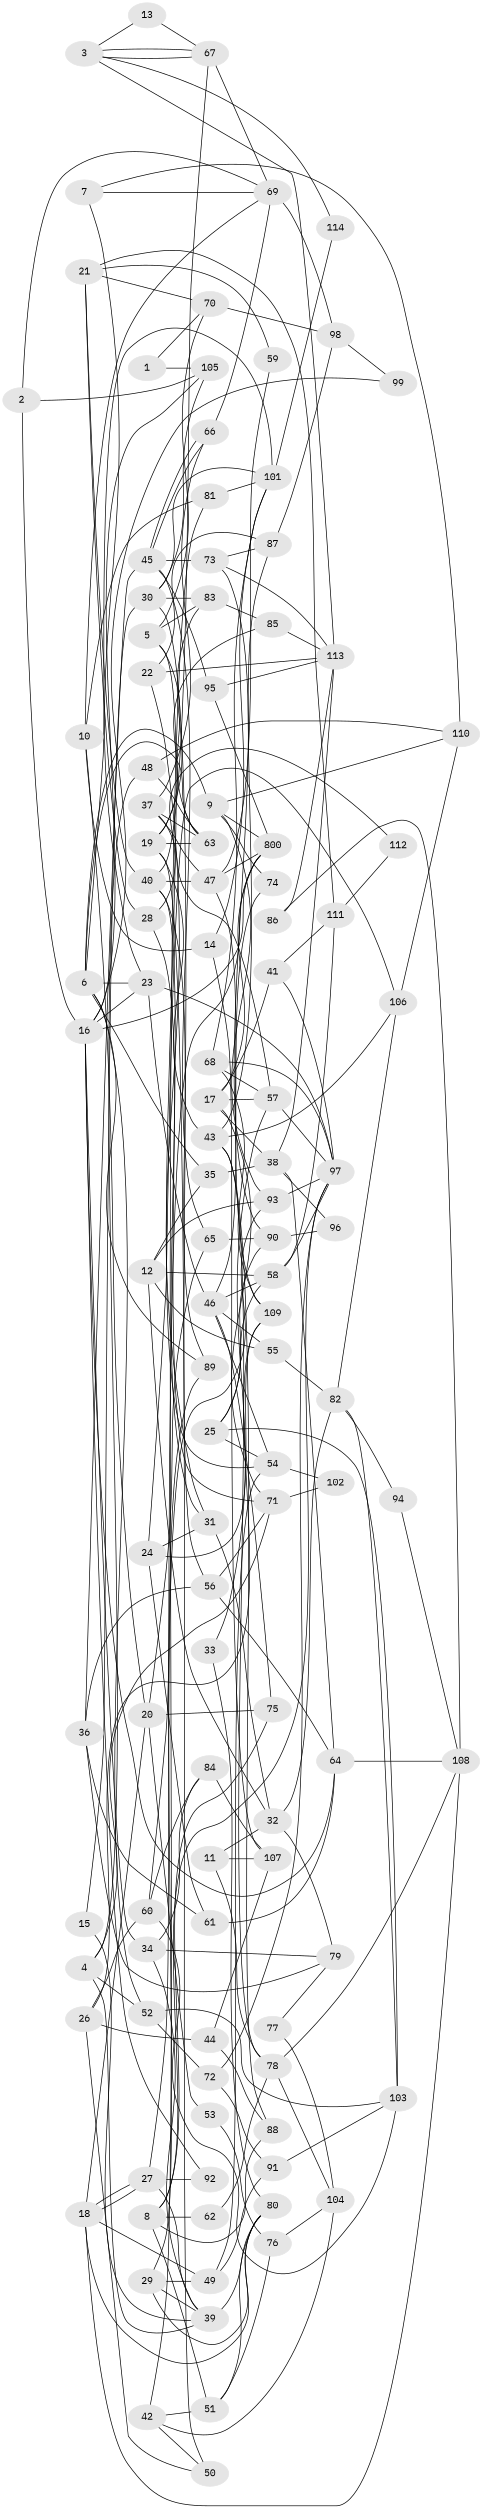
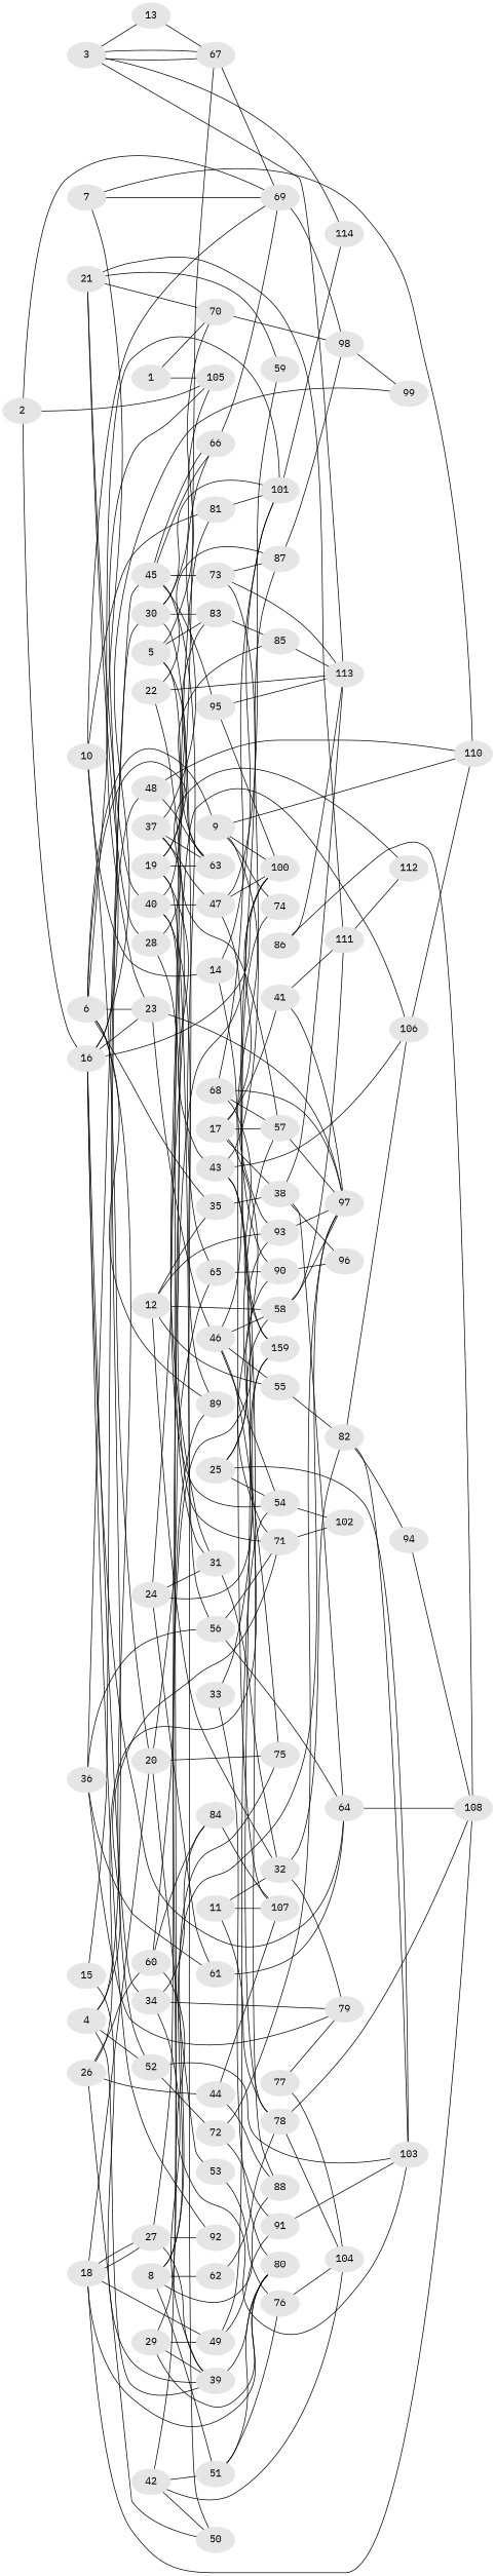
  graph {
    fontname="IBM Plex Mono"
    rankdir=LR
    node [color=gray90 fontname="IBM Plex Mono" style=filled]
    edge [fontname="IBM Plex Mono"]
    1
    70
    105
    98
    2
    16
    69
    23
-   100 [label=800]
+   100
    34
    64
    92
    99
    3
    13
    67
    113
    114
    4
    39
    48
    71
    52
    29
    93
    49
    80
    63
    110
    102
    5
    54
    83
    85
    6
    9
    35
    89
    101
    74
    97
    46
    38
    103
    72
    7
    8
    51
    62
    75
    88
    76
    78
    10
    14
    20
    81
    107
    53
    65
    11
    32
    79
    82
    108
    104
    12
    55
    58
    111
    15
    30
    56
    84
    17
    41
    57
    96
    18
    27
    91
    19
    43
    50
    87
    106
    90
    21
    28
    40
    59
    31
    112
    47
    22
    24
    61
-   109
+   109 [label=159]
    25
    26
    44
    60
    94
    33
    36
    45
    66
    73
    95
    37
    42
    68
    77
    86
    1 -- 70
    1 -- 105
    70 -- 98
    98 -- 99
    2 -- 105
    2 -- 16
    2 -- 69
    16 -- 105
    16 -- 23
    16 -- 100
    16 -- 34
    16 -- 64
    16 -- 92
    16 -- 99
    69 -- 98
    23 -- 97
    23 -- 46
    34 -- 39
    34 -- 79
    34 -- 84
    64 -- 108
    3 -- 13
    3 -- 67
    3 -- 67
    3 -- 113
    3 -- 114
    13 -- 67
    67 -- 69
    4 -- 39
    4 -- 48
    4 -- 71
    4 -- 52
    39 -- 80
    48 -- 63
    48 -- 110
    71 -- 102
    52 -- 103
    52 -- 72
    29 -- 39
    29 -- 93
    29 -- 49
    29 -- 80
    93 -- 97
    49 -- 54
    49 -- 91
    5 -- 70
    5 -- 63
    5 -- 54
    5 -- 83
    54 -- 102
    83 -- 85
    85 -- 113
    6 -- 23
    6 -- 52
    6 -- 63
    6 -- 9
    6 -- 35
    6 -- 89
    6 -- 101
    9 -- 100
    9 -- 93
    9 -- 110
    9 -- 74
    35 -- 38
    101 -- 114
    46 -- 54
    46 -- 74
    46 -- 75
    46 -- 55
    46 -- 58
    38 -- 64
    38 -- 113
    38 -- 96
    72 -- 97
    72 -- 91
    7 -- 69
    7 -- 23
    7 -- 110
    8 -- 97
    8 -- 51
    8 -- 62
    8 -- 75
    8 -- 88
    51 -- 80
    51 -- 76
    62 -- 78
    76 -- 104
    78 -- 108
    78 -- 104
    10 -- 69
    10 -- 14
    10 -- 20
    10 -- 81
    14 -- 101
    14 -- 107
    20 -- 75
    20 -- 53
    20 -- 65
    81 -- 101
    53 -- 76
    65 -- 90
    11 -- 78
    11 -- 107
    11 -- 32
    32 -- 79
    32 -- 82
    82 -- 103
    82 -- 106
    82 -- 94
    12 -- 93
    12 -- 35
    12 -- 32
    12 -- 55
    12 -- 58
    55 -- 82
    58 -- 97
    58 -- 111
    111 -- 112
    15 -- 39
    15 -- 30
    30 -- 105
    30 -- 83
    30 -- 101
    30 -- 56
    56 -- 64
    56 -- 71
    84 -- 107
    17 -- 100
    17 -- 71
    17 -- 38
    17 -- 41
    17 -- 57
    41 -- 97
    41 -- 111
    57 -- 97
    18 -- 49
    18 -- 80
    18 -- 20
    18 -- 108
    18 -- 27
    18 -- 27
    27 -- 100
    27 -- 92
    27 -- 39
    91 -- 103
    19 -- 63
    19 -- 83
    19 -- 85
    19 -- 43
    19 -- 50
    43 -- 88
    43 -- 78
    43 -- 87
    43 -- 106
    87 -- 98
    106 -- 110
    90 -- 96
    21 -- 70
    21 -- 111
    21 -- 28
    21 -- 40
    21 -- 59
    28 -- 31
    28 -- 112
    40 -- 67
    40 -- 71
    40 -- 89
    40 -- 47
    31 -- 32
    47 -- 100
    47 -- 59
    47 -- 109
    22 -- 113
    22 -- 87
    22 -- 31
    24 -- 106
    24 -- 31
    24 -- 61
    24 -- 109
    61 -- 64
    25 -- 54
    25 -- 103
    25 -- 58
    25 -- 90
    26 -- 50
    26 -- 109
    26 -- 44
    26 -- 60
    44 -- 88
    44 -- 107
    60 -- 89
    60 -- 103
    60 -- 84
    94 -- 108
    33 -- 80
    33 -- 57
    36 -- 79
    36 -- 56
    36 -- 61
    36 -- 45
    45 -- 65
    45 -- 66
    45 -- 66
    45 -- 73
    45 -- 95
    66 -- 69
    73 -- 113
    73 -- 87
    73 -- 90
    95 -- 100
    95 -- 113
    37 -- 63
    37 -- 57
    37 -- 47
    37 -- 66
    42 -- 51
    42 -- 81
    42 -- 104
    42 -- 50
    68 -- 101
    68 -- 97
    68 -- 57
    68 -- 109
    77 -- 79
    77 -- 104
    86 -- 113
    86 -- 108
  }
